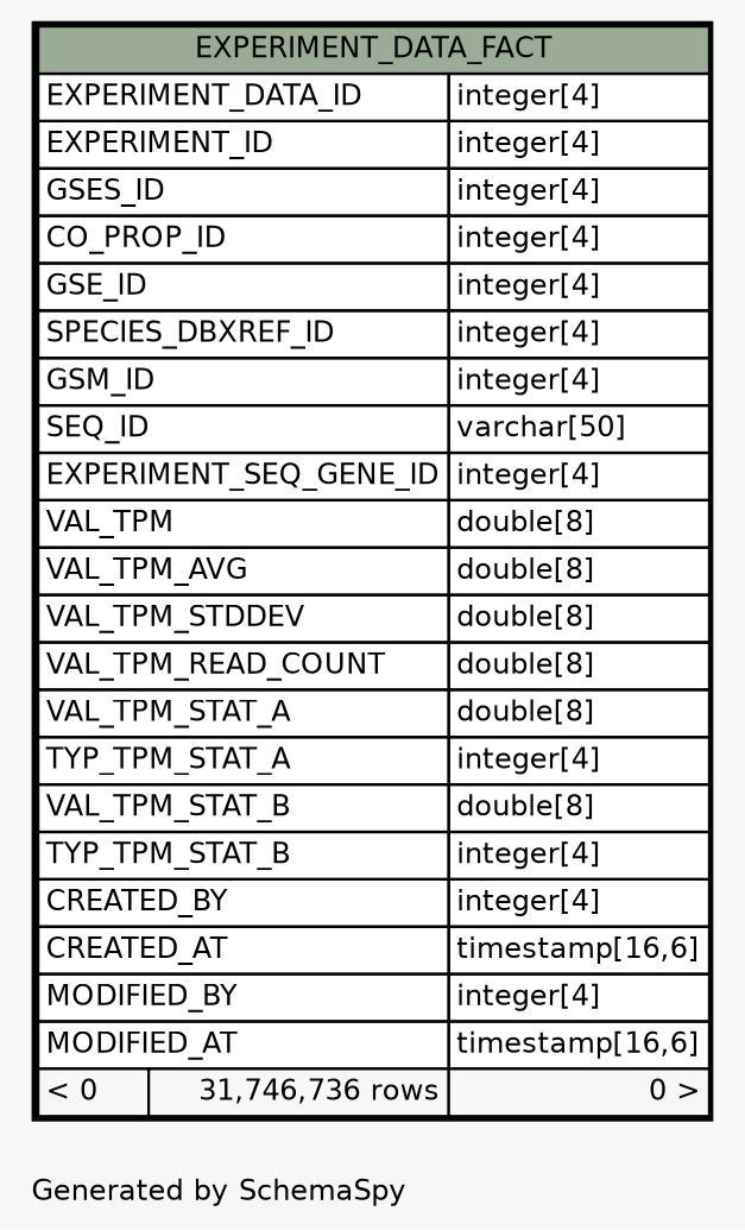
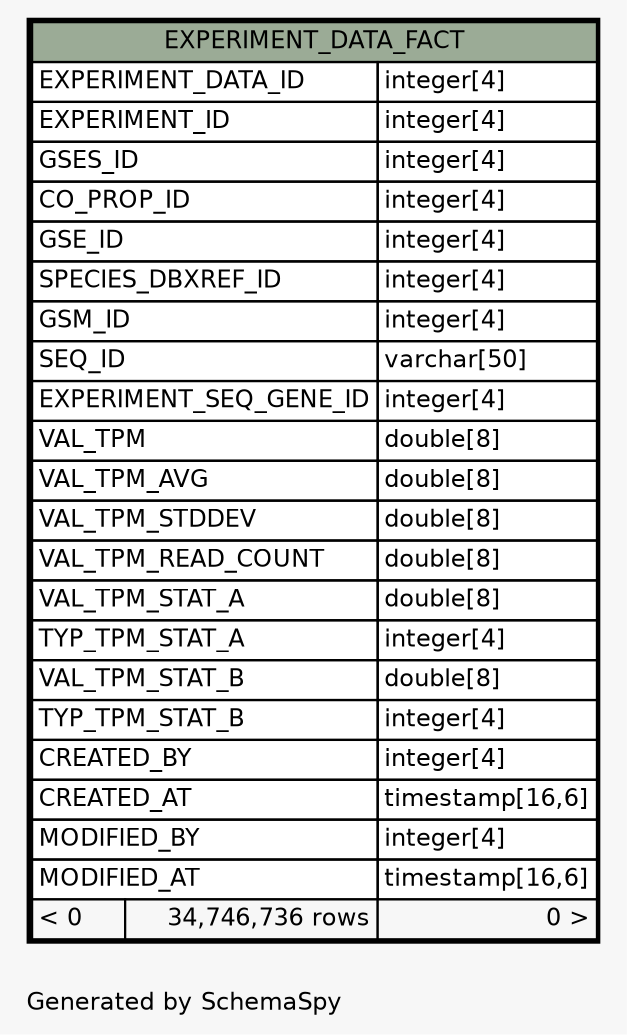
  digraph {
    bgcolor="#f7f7f7"
    fontname=Helvetica
    fontsize=11
    label="\nGenerated by SchemaSpy"
    labeljust=l
    nodesep=0.18
    rankdir=RL
    ranksep=0.46
-   n1 [fontname=Helvetica fontsize=11 label=<     <TABLE BORDER="2" CELLBORDER="1" CELLSPACING="0" BGCOLOR="#ffffff">       <TR><TD COLSPAN="3" BGCOLOR="#9bab96" ALIGN="CENTER">EXPERIMENT_DATA_FACT</TD></TR>       <TR><TD PORT="EXPERIMENT_DATA_ID" COLSPAN="2" ALIGN="LEFT">EXPERIMENT_DATA_ID</TD><TD PORT="EXPERIMENT_DATA_ID.type" ALIGN="LEFT">integer[4]</TD></TR>       <TR><TD PORT="EXPERIMENT_ID" COLSPAN="2" ALIGN="LEFT">EXPERIMENT_ID</TD><TD PORT="EXPERIMENT_ID.type" ALIGN="LEFT">integer[4]</TD></TR>       <TR><TD PORT="GSES_ID" COLSPAN="2" ALIGN="LEFT">GSES_ID</TD><TD PORT="GSES_ID.type" ALIGN="LEFT">integer[4]</TD></TR>       <TR><TD PORT="CO_PROP_ID" COLSPAN="2" ALIGN="LEFT">CO_PROP_ID</TD><TD PORT="CO_PROP_ID.type" ALIGN="LEFT">integer[4]</TD></TR>       <TR><TD PORT="GSE_ID" COLSPAN="2" ALIGN="LEFT">GSE_ID</TD><TD PORT="GSE_ID.type" ALIGN="LEFT">integer[4]</TD></TR>       <TR><TD PORT="SPECIES_DBXREF_ID" COLSPAN="2" ALIGN="LEFT">SPECIES_DBXREF_ID</TD><TD PORT="SPECIES_DBXREF_ID.type" ALIGN="LEFT">integer[4]</TD></TR>       <TR><TD PORT="GSM_ID" COLSPAN="2" ALIGN="LEFT">GSM_ID</TD><TD PORT="GSM_ID.type" ALIGN="LEFT">integer[4]</TD></TR>       <TR><TD PORT="SEQ_ID" COLSPAN="2" ALIGN="LEFT">SEQ_ID</TD><TD PORT="SEQ_ID.type" ALIGN="LEFT">varchar[50]</TD></TR>       <TR><TD PORT="EXPERIMENT_SEQ_GENE_ID" COLSPAN="2" ALIGN="LEFT">EXPERIMENT_SEQ_GENE_ID</TD><TD PORT="EXPERIMENT_SEQ_GENE_ID.type" ALIGN="LEFT">integer[4]</TD></TR>       <TR><TD PORT="VAL_TPM" COLSPAN="2" ALIGN="LEFT">VAL_TPM</TD><TD PORT="VAL_TPM.type" ALIGN="LEFT">double[8]</TD></TR>       <TR><TD PORT="VAL_TPM_AVG" COLSPAN="2" ALIGN="LEFT">VAL_TPM_AVG</TD><TD PORT="VAL_TPM_AVG.type" ALIGN="LEFT">double[8]</TD></TR>       <TR><TD PORT="VAL_TPM_STDDEV" COLSPAN="2" ALIGN="LEFT">VAL_TPM_STDDEV</TD><TD PORT="VAL_TPM_STDDEV.type" ALIGN="LEFT">double[8]</TD></TR>       <TR><TD PORT="VAL_TPM_READ_COUNT" COLSPAN="2" ALIGN="LEFT">VAL_TPM_READ_COUNT</TD><TD PORT="VAL_TPM_READ_COUNT.type" ALIGN="LEFT">double[8]</TD></TR>       <TR><TD PORT="VAL_TPM_STAT_A" COLSPAN="2" ALIGN="LEFT">VAL_TPM_STAT_A</TD><TD PORT="VAL_TPM_STAT_A.type" ALIGN="LEFT">double[8]</TD></TR>       <TR><TD PORT="TYP_TPM_STAT_A" COLSPAN="2" ALIGN="LEFT">TYP_TPM_STAT_A</TD><TD PORT="TYP_TPM_STAT_A.type" ALIGN="LEFT">integer[4]</TD></TR>       <TR><TD PORT="VAL_TPM_STAT_B" COLSPAN="2" ALIGN="LEFT">VAL_TPM_STAT_B</TD><TD PORT="VAL_TPM_STAT_B.type" ALIGN="LEFT">double[8]</TD></TR>       <TR><TD PORT="TYP_TPM_STAT_B" COLSPAN="2" ALIGN="LEFT">TYP_TPM_STAT_B</TD><TD PORT="TYP_TPM_STAT_B.type" ALIGN="LEFT">integer[4]</TD></TR>       <TR><TD PORT="CREATED_BY" COLSPAN="2" ALIGN="LEFT">CREATED_BY</TD><TD PORT="CREATED_BY.type" ALIGN="LEFT">integer[4]</TD></TR>       <TR><TD PORT="CREATED_AT" COLSPAN="2" ALIGN="LEFT">CREATED_AT</TD><TD PORT="CREATED_AT.type" ALIGN="LEFT">timestamp[16,6]</TD></TR>       <TR><TD PORT="MODIFIED_BY" COLSPAN="2" ALIGN="LEFT">MODIFIED_BY</TD><TD PORT="MODIFIED_BY.type" ALIGN="LEFT">integer[4]</TD></TR>       <TR><TD PORT="MODIFIED_AT" COLSPAN="2" ALIGN="LEFT">MODIFIED_AT</TD><TD PORT="MODIFIED_AT.type" ALIGN="LEFT">timestamp[16,6]</TD></TR>       <TR><TD ALIGN="LEFT" BGCOLOR="#f7f7f7">&lt; 0</TD><TD ALIGN="RIGHT" BGCOLOR="#f7f7f7">31,746,736 rows</TD><TD ALIGN="RIGHT" BGCOLOR="#f7f7f7">0 &gt;</TD></TR>     </TABLE>> shape=plaintext]
+   n1 [fontname=Helvetica fontsize=11 label=<     <TABLE BORDER="2" CELLBORDER="1" CELLSPACING="0" BGCOLOR="#ffffff">       <TR><TD COLSPAN="3" BGCOLOR="#9bab96" ALIGN="CENTER">EXPERIMENT_DATA_FACT</TD></TR>       <TR><TD PORT="EXPERIMENT_DATA_ID" COLSPAN="2" ALIGN="LEFT">EXPERIMENT_DATA_ID</TD><TD PORT="EXPERIMENT_DATA_ID.type" ALIGN="LEFT">integer[4]</TD></TR>       <TR><TD PORT="EXPERIMENT_ID" COLSPAN="2" ALIGN="LEFT">EXPERIMENT_ID</TD><TD PORT="EXPERIMENT_ID.type" ALIGN="LEFT">integer[4]</TD></TR>       <TR><TD PORT="GSES_ID" COLSPAN="2" ALIGN="LEFT">GSES_ID</TD><TD PORT="GSES_ID.type" ALIGN="LEFT">integer[4]</TD></TR>       <TR><TD PORT="CO_PROP_ID" COLSPAN="2" ALIGN="LEFT">CO_PROP_ID</TD><TD PORT="CO_PROP_ID.type" ALIGN="LEFT">integer[4]</TD></TR>       <TR><TD PORT="GSE_ID" COLSPAN="2" ALIGN="LEFT">GSE_ID</TD><TD PORT="GSE_ID.type" ALIGN="LEFT">integer[4]</TD></TR>       <TR><TD PORT="SPECIES_DBXREF_ID" COLSPAN="2" ALIGN="LEFT">SPECIES_DBXREF_ID</TD><TD PORT="SPECIES_DBXREF_ID.type" ALIGN="LEFT">integer[4]</TD></TR>       <TR><TD PORT="GSM_ID" COLSPAN="2" ALIGN="LEFT">GSM_ID</TD><TD PORT="GSM_ID.type" ALIGN="LEFT">integer[4]</TD></TR>       <TR><TD PORT="SEQ_ID" COLSPAN="2" ALIGN="LEFT">SEQ_ID</TD><TD PORT="SEQ_ID.type" ALIGN="LEFT">varchar[50]</TD></TR>       <TR><TD PORT="EXPERIMENT_SEQ_GENE_ID" COLSPAN="2" ALIGN="LEFT">EXPERIMENT_SEQ_GENE_ID</TD><TD PORT="EXPERIMENT_SEQ_GENE_ID.type" ALIGN="LEFT">integer[4]</TD></TR>       <TR><TD PORT="VAL_TPM" COLSPAN="2" ALIGN="LEFT">VAL_TPM</TD><TD PORT="VAL_TPM.type" ALIGN="LEFT">double[8]</TD></TR>       <TR><TD PORT="VAL_TPM_AVG" COLSPAN="2" ALIGN="LEFT">VAL_TPM_AVG</TD><TD PORT="VAL_TPM_AVG.type" ALIGN="LEFT">double[8]</TD></TR>       <TR><TD PORT="VAL_TPM_STDDEV" COLSPAN="2" ALIGN="LEFT">VAL_TPM_STDDEV</TD><TD PORT="VAL_TPM_STDDEV.type" ALIGN="LEFT">double[8]</TD></TR>       <TR><TD PORT="VAL_TPM_READ_COUNT" COLSPAN="2" ALIGN="LEFT">VAL_TPM_READ_COUNT</TD><TD PORT="VAL_TPM_READ_COUNT.type" ALIGN="LEFT">double[8]</TD></TR>       <TR><TD PORT="VAL_TPM_STAT_A" COLSPAN="2" ALIGN="LEFT">VAL_TPM_STAT_A</TD><TD PORT="VAL_TPM_STAT_A.type" ALIGN="LEFT">double[8]</TD></TR>       <TR><TD PORT="TYP_TPM_STAT_A" COLSPAN="2" ALIGN="LEFT">TYP_TPM_STAT_A</TD><TD PORT="TYP_TPM_STAT_A.type" ALIGN="LEFT">integer[4]</TD></TR>       <TR><TD PORT="VAL_TPM_STAT_B" COLSPAN="2" ALIGN="LEFT">VAL_TPM_STAT_B</TD><TD PORT="VAL_TPM_STAT_B.type" ALIGN="LEFT">double[8]</TD></TR>       <TR><TD PORT="TYP_TPM_STAT_B" COLSPAN="2" ALIGN="LEFT">TYP_TPM_STAT_B</TD><TD PORT="TYP_TPM_STAT_B.type" ALIGN="LEFT">integer[4]</TD></TR>       <TR><TD PORT="CREATED_BY" COLSPAN="2" ALIGN="LEFT">CREATED_BY</TD><TD PORT="CREATED_BY.type" ALIGN="LEFT">integer[4]</TD></TR>       <TR><TD PORT="CREATED_AT" COLSPAN="2" ALIGN="LEFT">CREATED_AT</TD><TD PORT="CREATED_AT.type" ALIGN="LEFT">timestamp[16,6]</TD></TR>       <TR><TD PORT="MODIFIED_BY" COLSPAN="2" ALIGN="LEFT">MODIFIED_BY</TD><TD PORT="MODIFIED_BY.type" ALIGN="LEFT">integer[4]</TD></TR>       <TR><TD PORT="MODIFIED_AT" COLSPAN="2" ALIGN="LEFT">MODIFIED_AT</TD><TD PORT="MODIFIED_AT.type" ALIGN="LEFT">timestamp[16,6]</TD></TR>       <TR><TD ALIGN="LEFT" BGCOLOR="#f7f7f7">&lt; 0</TD><TD ALIGN="RIGHT" BGCOLOR="#f7f7f7">34,746,736 rows</TD><TD ALIGN="RIGHT" BGCOLOR="#f7f7f7">0 &gt;</TD></TR>     </TABLE>> shape=plaintext]
  }
